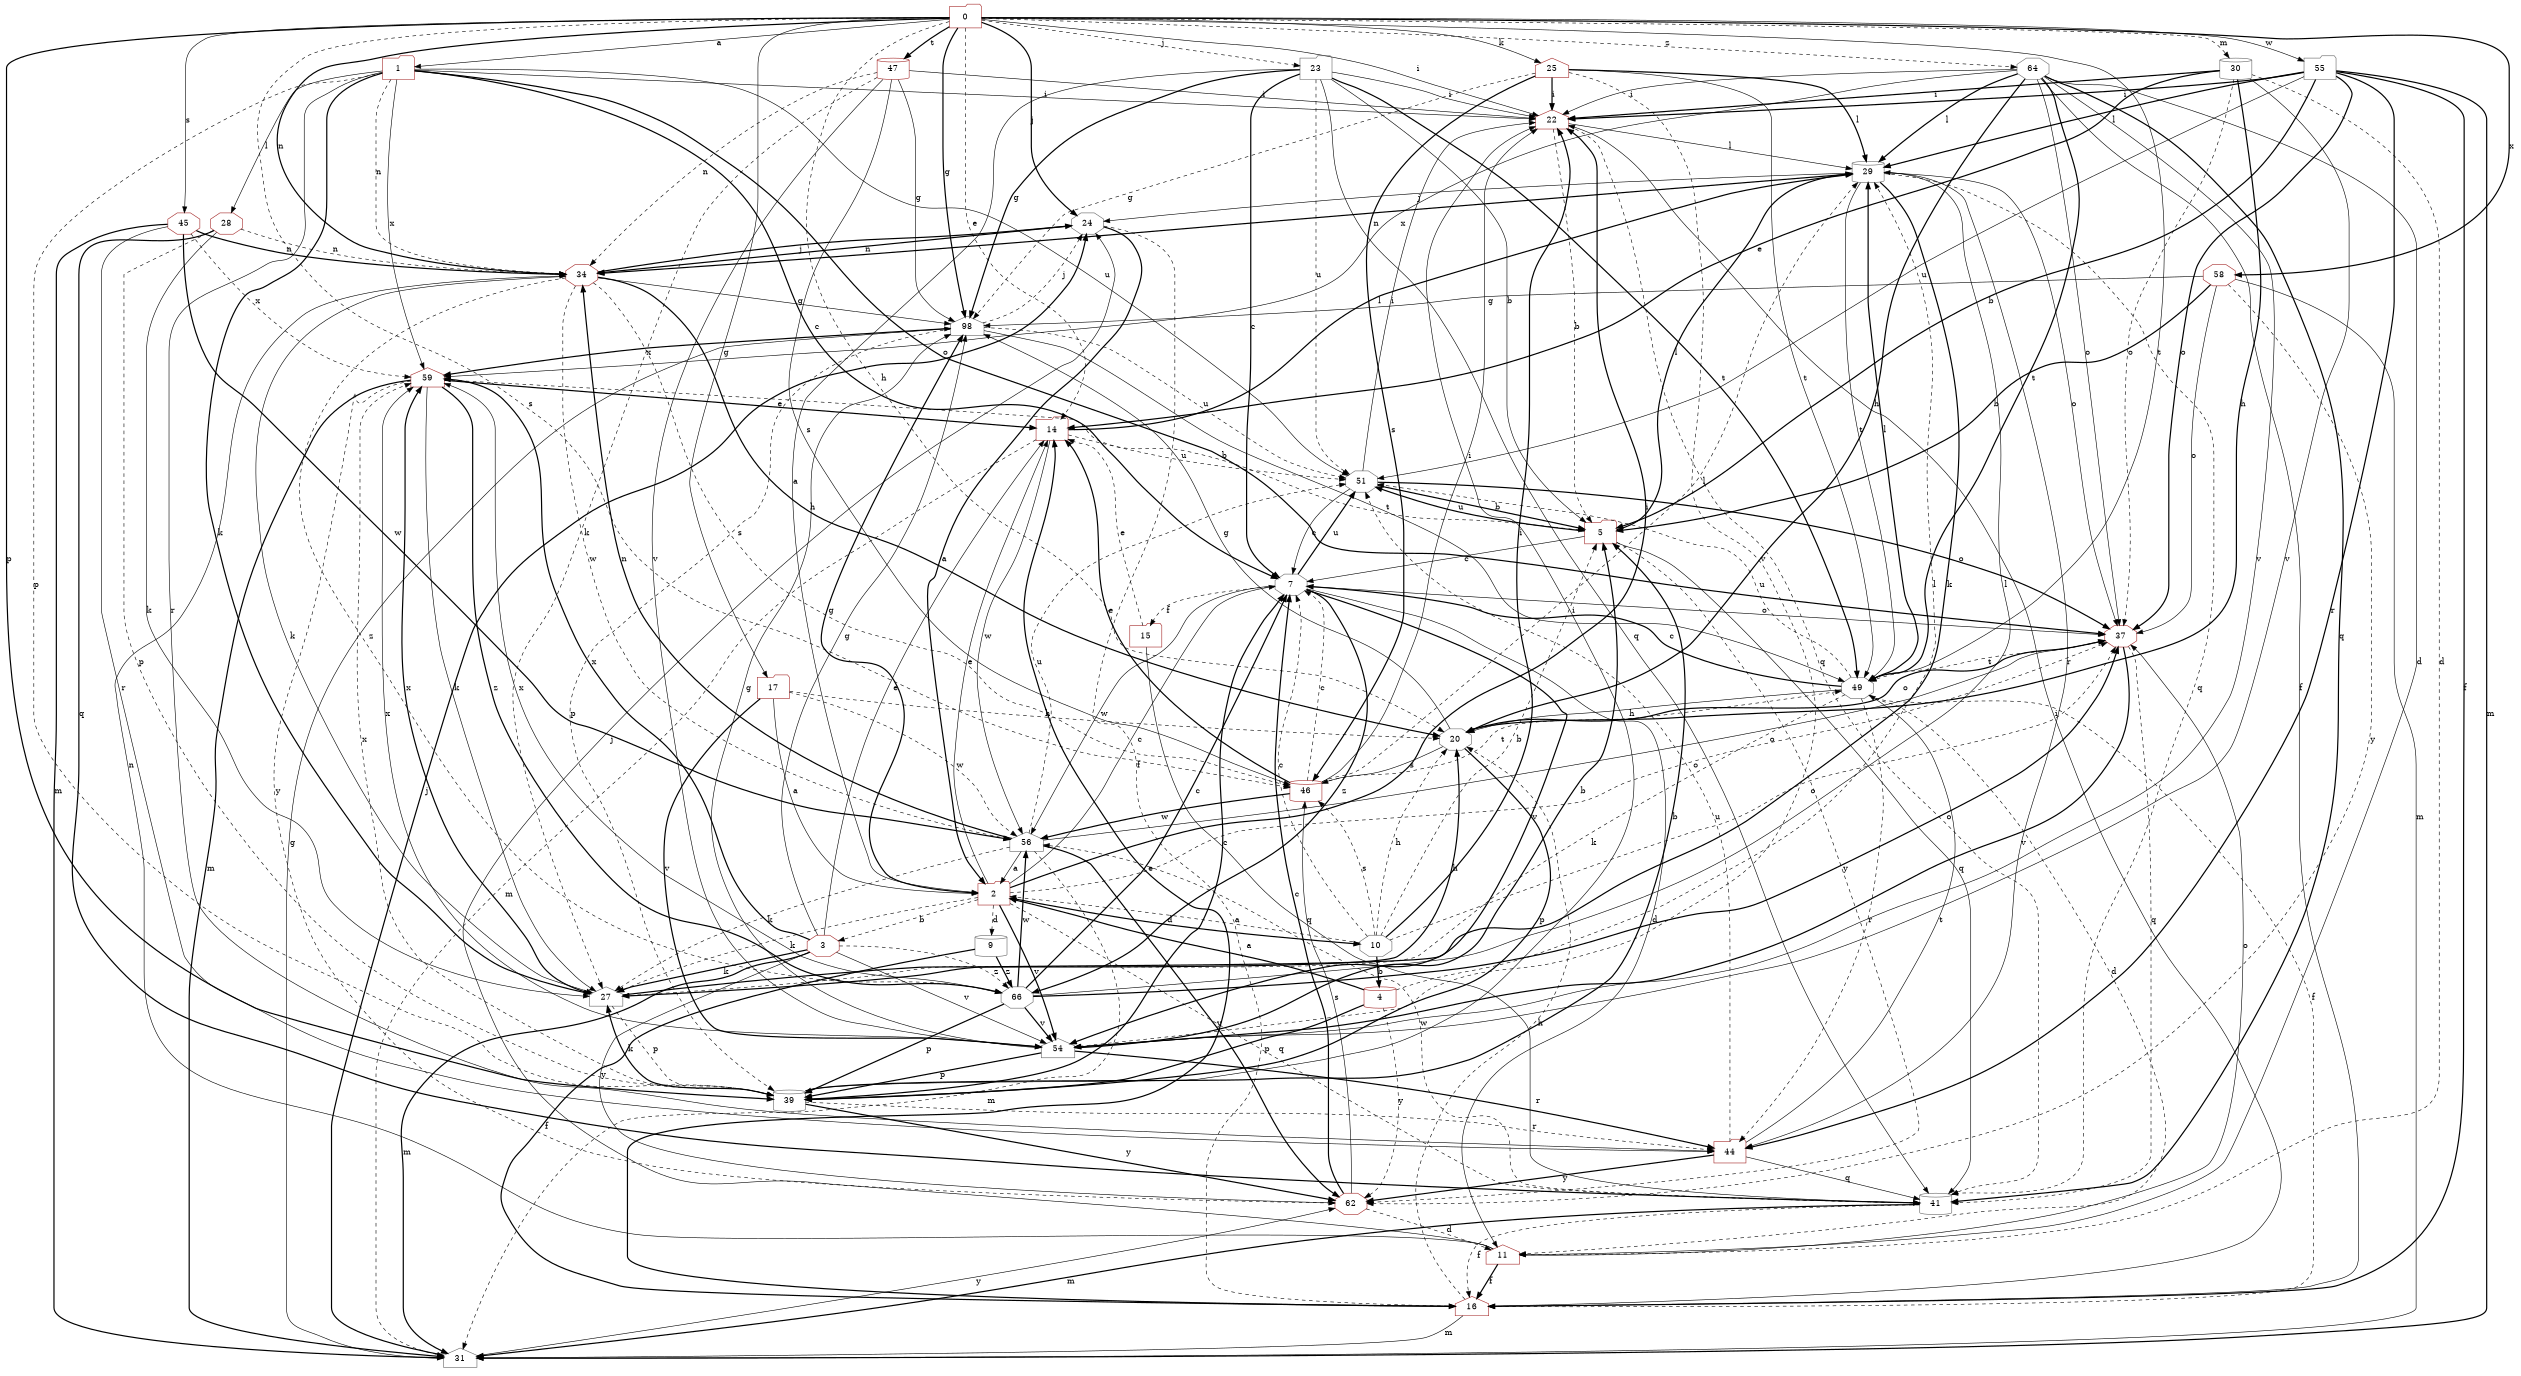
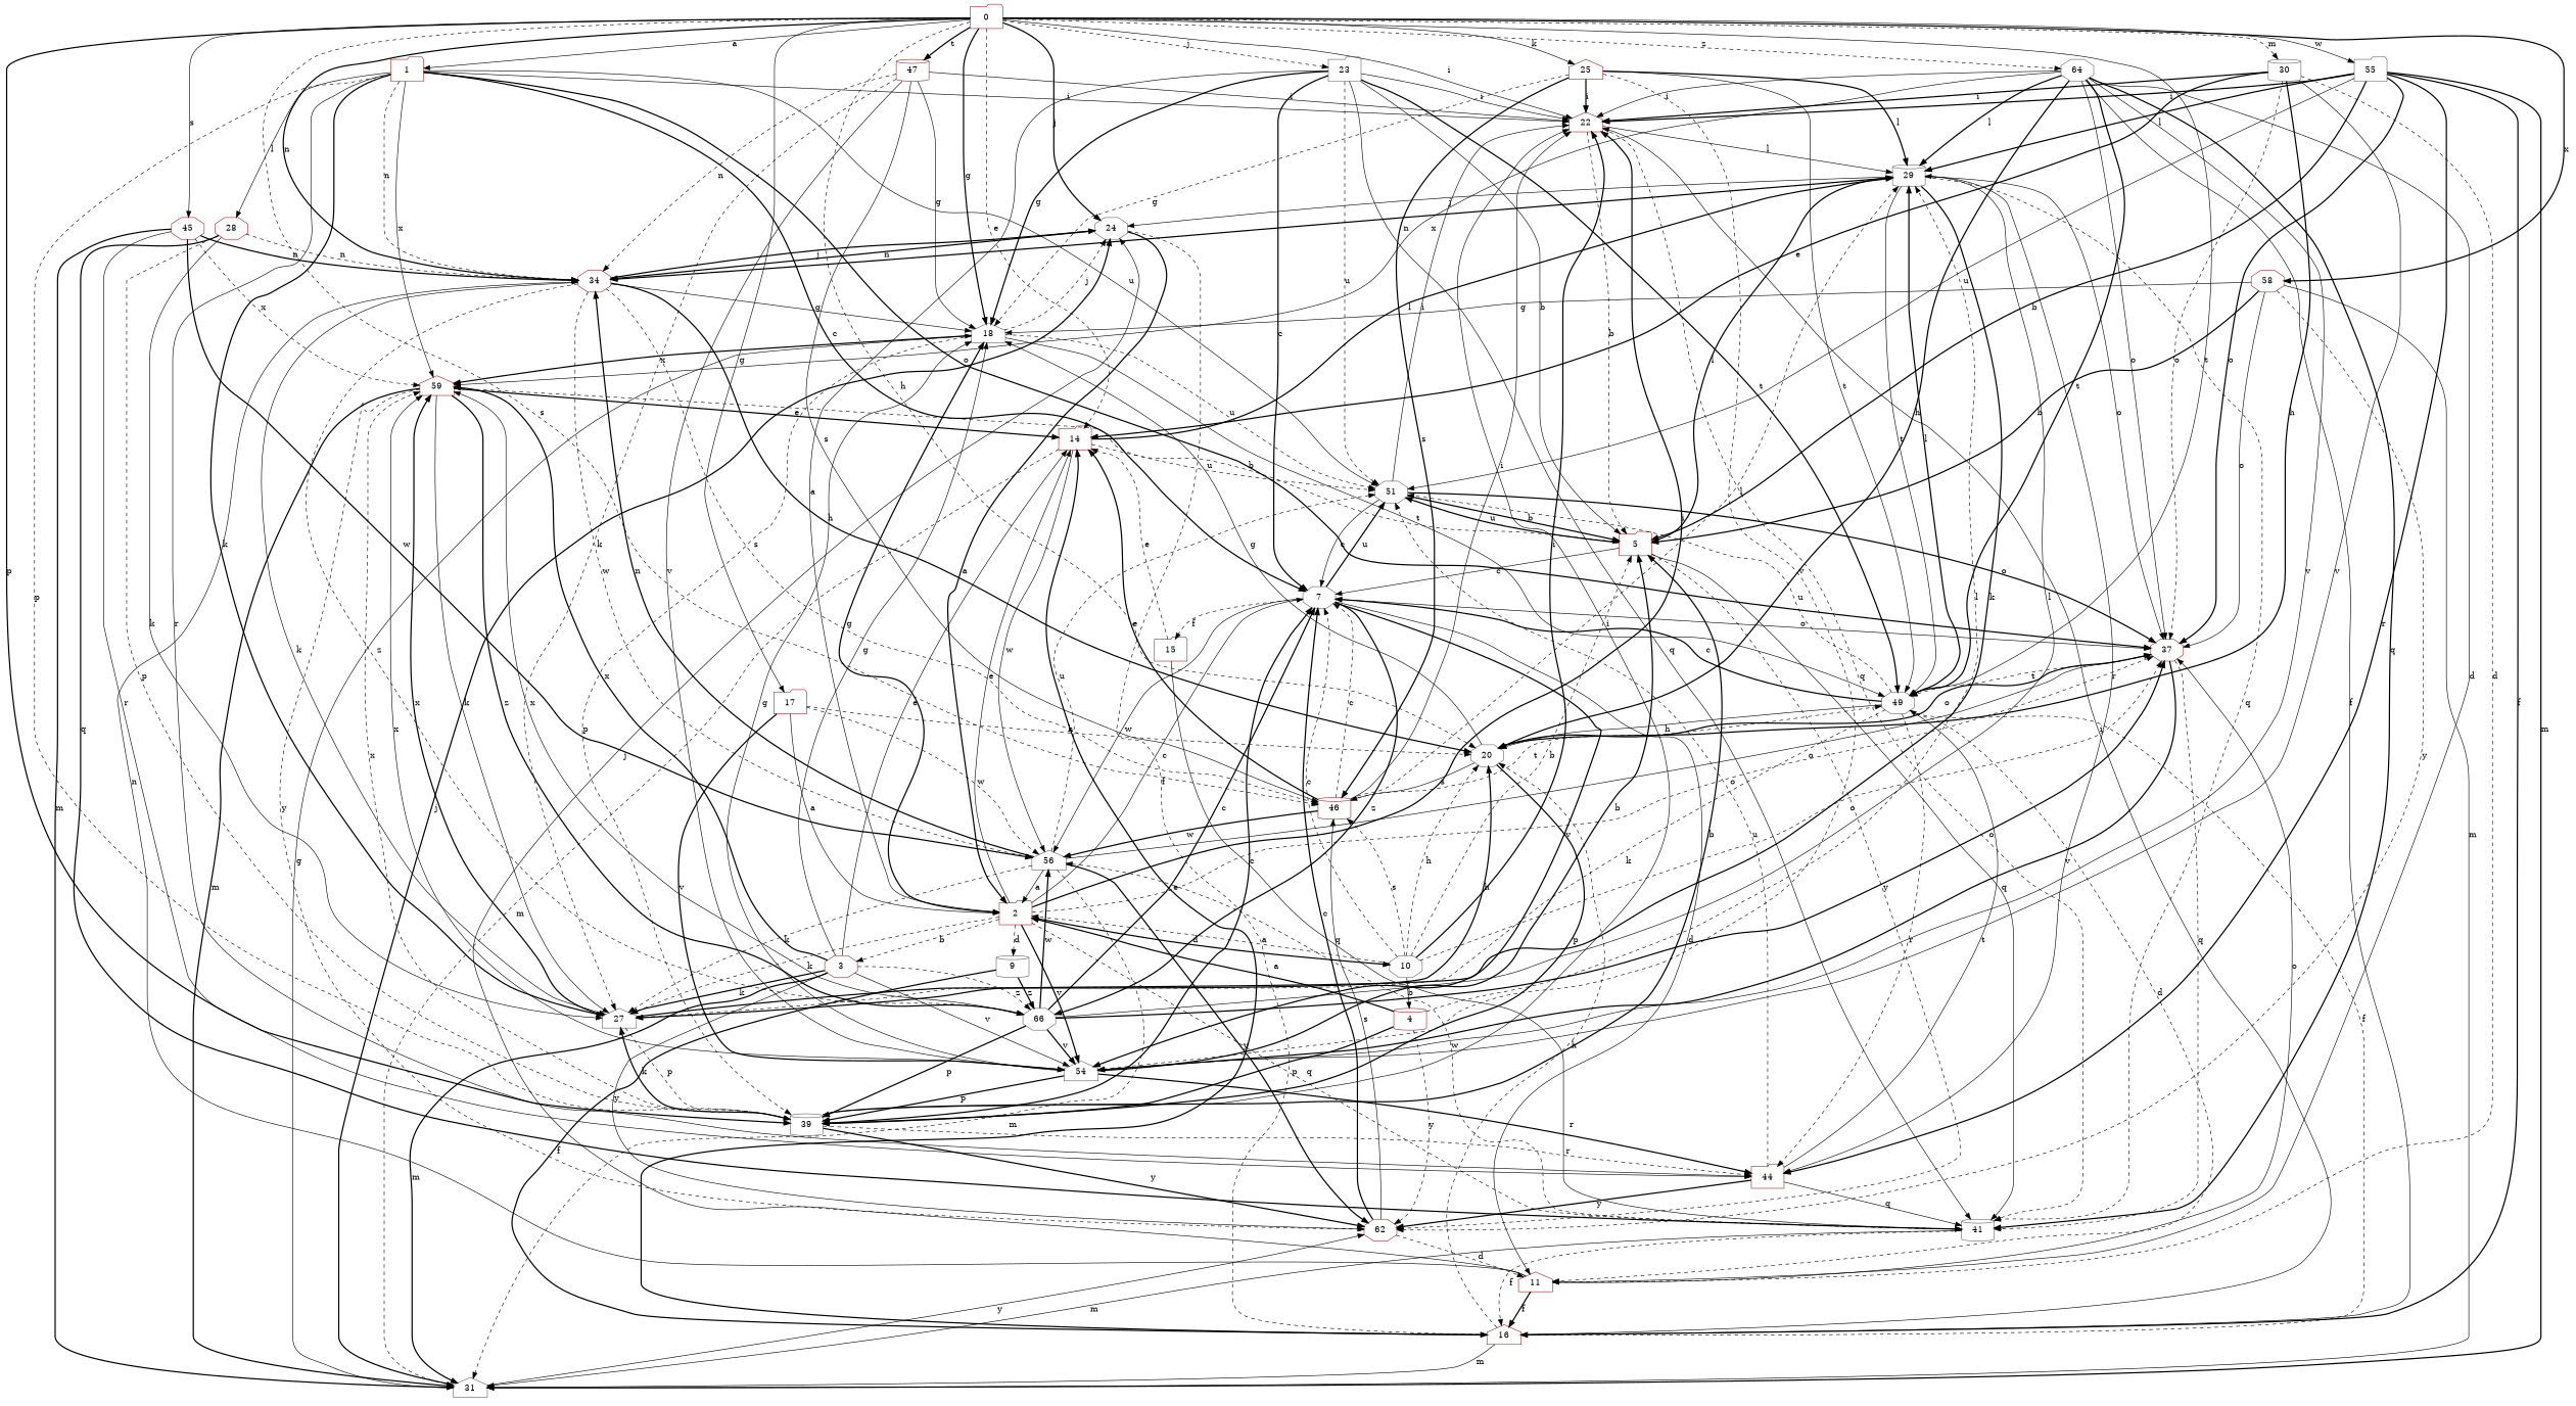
  strict digraph {
    node [color=brown shape=octagon]
    edge [style=bold]
    0 [shape=folder]
    1 [shape=folder]
    14 [shape=folder]
    17 [shape=folder]
-   18 [color=gray40 shape=house label=98]
+   18 [color=gray40 shape=house]
    20 [color=gray40]
    22 [shape=house]
    23 [color=gray40 shape=folder]
    24 [color=gray40]
    25 [shape=house]
    30 [color=gray40 shape=cylinder]
    34
    39 [color=gray40 shape=cylinder]
    45
    46 [shape=cylinder]
    47 [shape=cylinder]
    49 [color=gray40]
    55 [color=gray40 shape=folder]
    58
    64 [color=gray40]
    7 [color=gray40]
    27 [color=gray40 shape=house]
    28
    37
    44 [shape=folder]
    51 [color=gray40]
    59 [shape=house]
    31 [color=gray40 shape=house]
    29 [color=gray40 shape=cylinder]
    56 [color=gray40 shape=house]
    2 [shape=folder]
    54 [color=gray40 shape=house]
    41 [color=gray40 shape=cylinder]
    5 [shape=folder]
    16 [shape=house]
    11 [shape=house]
    66 [color=gray40]
    62
    15 [shape=folder]
    3
    9 [color=gray40 shape=cylinder]
    10 [color=gray40]
    4 [shape=cylinder]
    0 -> 1 [label=a style=solid]
    0 -> 14 [label=e style=dashed]
    0 -> 17 [label=g style=solid]
    0 -> 18 [label=g]
    0 -> 20 [label=h style=dashed]
    0 -> 22 [label=i style=solid]
    0 -> 23 [label=j style=dashed]
    0 -> 24 [label=j]
    0 -> 25 [label=k style=solid]
    0 -> 30 [label=m style=dashed]
    0 -> 34 [label=n]
    0 -> 39 [label=p]
    0 -> 45 [label=s style=solid]
    0 -> 46 [label=s style=dashed]
    0 -> 47 [label=t]
    0 -> 49 [label=t style=solid]
    0 -> 55 [label=w style=solid]
    0 -> 58 [label=x]
    0 -> 64 [label=z style=dashed]
    1 -> 22 [label=i style=solid]
    1 -> 34 [label=n style=dashed]
    1 -> 39 [label=p style=dashed]
    1 -> 7 [label=c]
    1 -> 27 [label=k]
    1 -> 28 [label=l style=solid]
    1 -> 37 [label=o]
    1 -> 44 [label=r style=solid]
    1 -> 51 [label=u style=solid]
    1 -> 59 [label=x style=solid]
    14 -> 51 [label=u style=dashed]
    14 -> 31 [label=m style=dashed]
    14 -> 29 [label=l]
    14 -> 56 [label=w style=solid]
    17 -> 20 [label=h style=dashed]
    17 -> 56 [label=w style=dashed]
    17 -> 2 [label=a style=solid]
    17 -> 54 [label=v]
    18 -> 24 [label=j style=dashed]
    18 -> 39 [label=p style=dashed]
    18 -> 49 [label=t style=solid]
    18 -> 51 [label=u style=dashed]
    18 -> 59 [label=x]
    20 -> 18 [label=g style=solid]
    20 -> 39 [label=p]
    20 -> 46 [label=s style=solid]
    20 -> 37 [label=o]
    22 -> 29 [label=l style=solid]
    22 -> 41 [label=q style=dashed]
    22 -> 5 [label=b style=dashed]
    23 -> 18 [label=g]
    23 -> 22 [label=i style=solid]
    23 -> 49 [label=t]
    23 -> 7 [label=c]
    23 -> 51 [label=u style=dashed]
    23 -> 2 [label=a style=solid]
    23 -> 41 [label=q style=solid]
    23 -> 5 [label=b style=solid]
    24 -> 34 [label=n]
    24 -> 2 [label=a]
    24 -> 16 [label=f style=dashed]
    25 -> 18 [label=g style=dashed]
    25 -> 22 [label=i]
    25 -> 46 [label=s]
    25 -> 49 [label=t style=solid]
    25 -> 29 [label=l]
    25 -> 54 [label=v style=dashed]
    30 -> 14 [label=e]
    30 -> 20 [label=h]
    30 -> 22 [label=i]
    30 -> 37 [label=o style=dashed]
    30 -> 54 [label=v style=solid]
    30 -> 11 [label=d style=dashed]
    34 -> 18 [label=g style=solid]
    34 -> 20 [label=h]
    34 -> 24 [label=j]
    34 -> 46 [label=s style=dashed]
    34 -> 27 [label=k style=solid]
    34 -> 56 [label=w style=dashed]
    34 -> 66 [label=z style=dashed]
    39 -> 22 [label=i style=solid]
    39 -> 7 [label=c]
    39 -> 27 [label=k]
    39 -> 44 [label=r style=dashed]
    39 -> 59 [label=x style=dashed]
    39 -> 5 [label=b]
    39 -> 62 [label=y]
    45 -> 34 [label=n]
    45 -> 44 [label=r style=solid]
    45 -> 59 [label=x style=dashed]
    45 -> 31 [label=m]
    45 -> 56 [label=w]
    46 -> 14 [label=e]
    46 -> 22 [label=i style=solid]
    46 -> 49 [label=t style=dashed]
    46 -> 7 [label=c style=dashed]
    46 -> 29 [label=l style=dashed]
    46 -> 56 [label=w]
    47 -> 18 [label=g style=solid]
    47 -> 22 [label=i style=solid]
    47 -> 34 [label=n style=dashed]
    47 -> 46 [label=s style=solid]
    47 -> 27 [label=k style=dashed]
    47 -> 54 [label=v style=solid]
    49 -> 20 [label=h style=solid]
    49 -> 7 [label=c]
    49 -> 27 [label=k style=dashed]
    49 -> 44 [label=r style=dashed]
    49 -> 51 [label=u style=dashed]
    49 -> 29 [label=l]
    49 -> 16 [label=f style=dashed]
    49 -> 11 [label=d style=dashed]
    55 -> 22 [label=i]
    55 -> 37 [label=o]
    55 -> 44 [label=r]
    55 -> 51 [label=u style=solid]
    55 -> 31 [label=m]
    55 -> 29 [label=l]
    55 -> 5 [label=b]
    55 -> 16 [label=f]
    58 -> 18 [label=g style=solid]
    58 -> 37 [label=o style=solid]
    58 -> 31 [label=m style=solid]
    58 -> 5 [label=b]
    58 -> 62 [label=y style=dashed]
    64 -> 20 [label=h]
    64 -> 22 [label=i style=solid]
    64 -> 49 [label=t]
    64 -> 37 [label=o style=solid]
    64 -> 59 [label=x style=solid]
    64 -> 29 [label=l]
    64 -> 54 [label=v style=solid]
    64 -> 41 [label=q]
    64 -> 16 [label=f style=solid]
    64 -> 11 [label=d style=solid]
    7 -> 37 [label=o style=solid]
    7 -> 51 [label=u]
    7 -> 56 [label=w style=solid]
    7 -> 54 [label=v]
    7 -> 11 [label=d style=solid]
    7 -> 66 [label=z]
    7 -> 15 [label=f style=dashed]
    27 -> 20 [label=h]
    27 -> 39 [label=p style=dashed]
    27 -> 59 [label=x]
    28 -> 34 [label=n style=dashed]
    28 -> 39 [label=p style=dashed]
    28 -> 27 [label=k style=solid]
    28 -> 41 [label=q]
    37 -> 49 [label=t style=dashed]
    37 -> 54 [label=v]
    37 -> 41 [label=q style=dashed]
    44 -> 49 [label=t style=solid]
    44 -> 51 [label=u style=dashed]
    44 -> 41 [label=q style=solid]
    44 -> 62 [label=y]
    51 -> 22 [label=i style=solid]
    51 -> 7 [label=c style=solid]
    51 -> 37 [label=o]
    51 -> 5 [label=b]
    59 -> 14 [label=e]
    59 -> 27 [label=k style=solid]
    59 -> 31 [label=m]
    59 -> 5 [label=b style=dashed]
    59 -> 66 [label=z]
    59 -> 62 [label=y style=dashed]
    31 -> 18 [label=g style=solid]
    31 -> 24 [label=j]
    31 -> 62 [label=y style=solid]
    29 -> 24 [label=j style=solid]
    29 -> 34 [label=n]
    29 -> 49 [label=t style=solid]
    29 -> 27 [label=k]
    29 -> 37 [label=o style=solid]
    29 -> 44 [label=r style=solid]
    29 -> 41 [label=q style=dashed]
    56 -> 34 [label=n]
    56 -> 27 [label=k style=dashed]
    56 -> 37 [label=o style=solid]
    56 -> 51 [label=u style=dashed]
    56 -> 31 [label=m style=dashed]
    56 -> 2 [label=a style=solid]
    56 -> 62 [label=y]
    2 -> 14 [label=e style=solid]
    2 -> 18 [label=g]
    2 -> 22 [label=i]
    2 -> 7 [label=c style=solid]
    2 -> 27 [label=k style=dashed]
    2 -> 37 [label=o style=dashed]
    2 -> 54 [label=v]
    2 -> 41 [label=q style=dashed]
    2 -> 3 [label=b style=dashed]
    2 -> 9 [label=d style=dashed]
    2 -> 10 [label=d]
    54 -> 18 [label=g style=solid]
    54 -> 39 [label=p]
    54 -> 44 [label=r]
    54 -> 59 [label=x style=solid]
    54 -> 5 [label=b]
-   41 -> 31 [label=m]
+   41 -> 31 [label=m style=solid]
    41 -> 56 [label=w style=dashed]
    41 -> 16 [label=f style=dashed]
    5 -> 7 [label=c style=solid]
    5 -> 51 [label=u]
    5 -> 29 [label=l]
    5 -> 41 [label=q style=solid]
    5 -> 62 [label=y style=dashed]
    16 -> 14 [label=e]
    16 -> 20 [label=h style=dashed]
    16 -> 22 [label=i style=solid]
    16 -> 31 [label=m style=solid]
    11 -> 24 [label=j style=solid]
    11 -> 34 [label=n style=solid]
    11 -> 37 [label=o style=solid]
    11 -> 16 [label=f]
    66 -> 39 [label=p]
    66 -> 7 [label=c]
    66 -> 37 [label=o]
    66 -> 59 [label=x style=solid]
    66 -> 29 [label=l style=solid]
    66 -> 56 [label=w]
    66 -> 54 [label=v]
    62 -> 46 [label=s style=solid]
    62 -> 7 [label=c]
    62 -> 11 [label=d style=dashed]
    15 -> 14 [label=e style=dashed]
    15 -> 41 [label=q style=solid]
    3 -> 14 [label=e style=solid]
    3 -> 18 [label=g style=solid]
    3 -> 27 [label=k]
    3 -> 59 [label=x]
    3 -> 31 [label=m]
    3 -> 54 [label=v style=solid]
    3 -> 66 [label=z style=dashed]
    3 -> 62 [label=y style=solid]
    9 -> 16 [label=f]
    9 -> 66 [label=z]
    10 -> 20 [label=h style=dashed]
    10 -> 22 [label=i]
    10 -> 46 [label=s style=dashed]
    10 -> 7 [label=c style=dashed]
    10 -> 37 [label=o style=dashed]
    10 -> 2 [label=a style=dashed]
    10 -> 5 [label=b style=dashed]
-   10 -> 4 [label=b]
+   10 -> 4 [label=b style=solid]
    4 -> 39 [label=p]
    4 -> 29 [label=l style=dashed]
    4 -> 2 [label=a]
    4 -> 62 [label=y style=dashed]
  }
